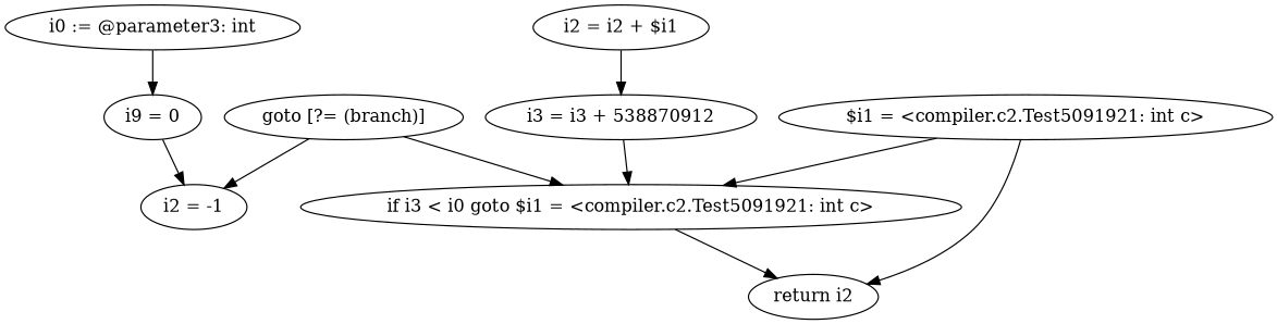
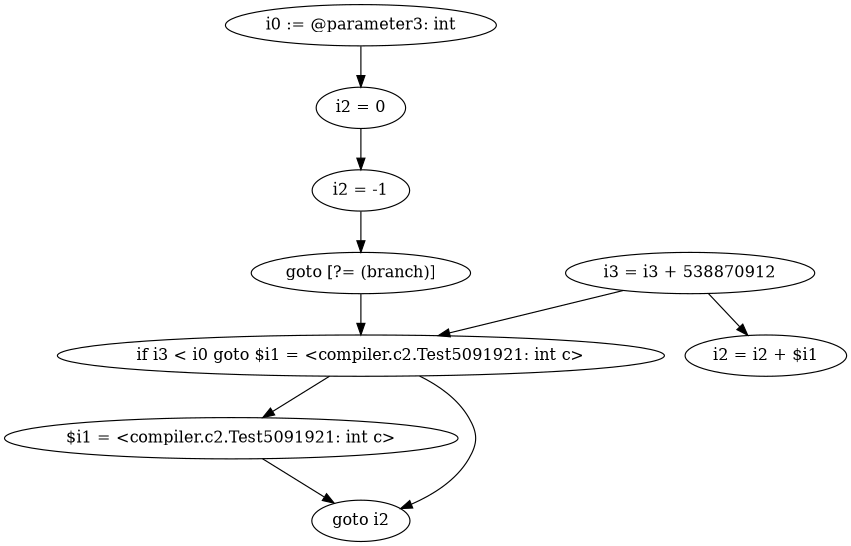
  digraph {
    n1 [label="i0 := @parameter3: int"]
-   "i2 = 0" [label="i9 = 0"]
+   "i2 = 0"
    n3 [label="i2 = -1"]
    "goto [?= (branch)]"
    "if i3 < i0 goto $i1 = <compiler.c2.Test5091921: int c>"
    "$i1 = <compiler.c2.Test5091921: int c>"
-   "return i2"
+   "return i2" [label="goto i2"]
    n8 [label="i3 = i3 + 538870912"]
    "i2 = i2 + $i1"
    n1 -> "i2 = 0"
    "i2 = 0" -> n3
-   "goto [?= (branch)]" -> n3
+   n3 -> "goto [?= (branch)]"
    "goto [?= (branch)]" -> "if i3 < i0 goto $i1 = <compiler.c2.Test5091921: int c>"
-   "$i1 = <compiler.c2.Test5091921: int c>" -> "if i3 < i0 goto $i1 = <compiler.c2.Test5091921: int c>"
+   "if i3 < i0 goto $i1 = <compiler.c2.Test5091921: int c>" -> "$i1 = <compiler.c2.Test5091921: int c>"
    "if i3 < i0 goto $i1 = <compiler.c2.Test5091921: int c>" -> "return i2"
    "$i1 = <compiler.c2.Test5091921: int c>" -> "return i2"
    n8 -> "if i3 < i0 goto $i1 = <compiler.c2.Test5091921: int c>"
-   "i2 = i2 + $i1" -> n8
+   n8 -> "i2 = i2 + $i1"
  }
